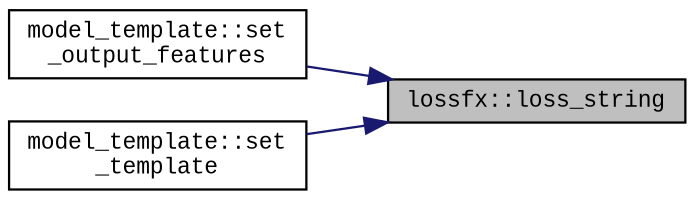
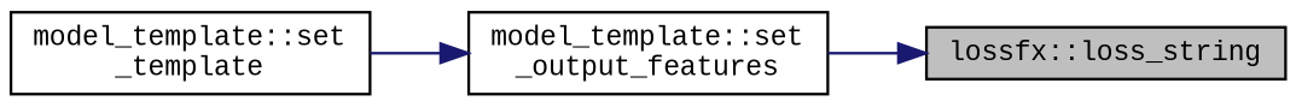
  digraph {
    fontname="Liberation Mono"
    rankdir=RL
    node [color=black fillcolor=white fontname="Liberation Mono" fontsize=10 shape=record style=filled]
    edge [color=midnightblue dir=back fontname="Liberation Mono" fontsize=10 labelfontname=Helvetica labelfontsize=10 style=solid]
    n1 [fillcolor=grey75 fontcolor=black height=0.2 label="lossfx::loss_string" width=0.4]
    n2 [height=0.2 label="model_template::set\l_output_features" width=0.4]
    n3 [height=0.2 label="model_template::set\l_template" width=0.4]
    n1 -> n2
-   n1 -> n3
+   n2 -> n3
  }
